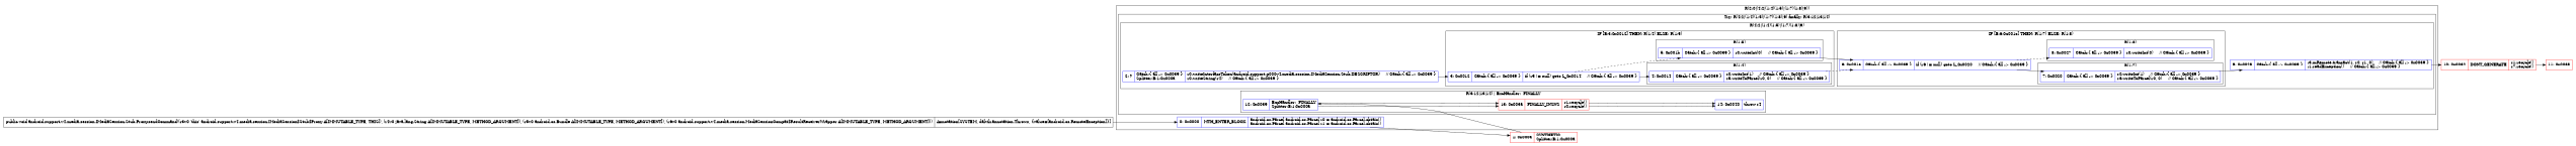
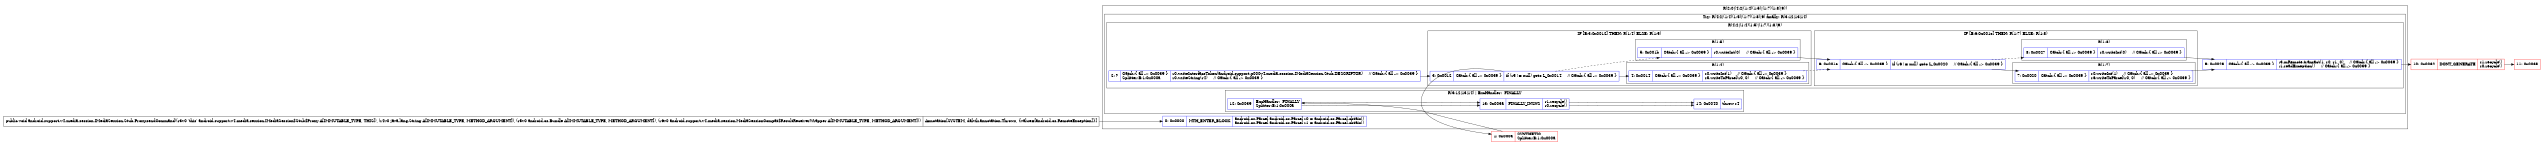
  digraph {
    rankdir=LR
    node [color=blue shape=record]
    n1 [label="{4\:\ 0x0014|Catch:\{ all \-\> 0x0039 \}\l|r0.writeInt(1)     \/\/ Catch:\{ all \-\> 0x0039 \}\lr5.writeToParcel(r0, 0)     \/\/ Catch:\{ all \-\> 0x0039 \}\l}"]
    n2 [label="{5\:\ 0x001b|Catch:\{ all \-\> 0x0039 \}\l|r0.writeInt(0)     \/\/ Catch:\{ all \-\> 0x0039 \}\l}"]
    n3 [label="{3\:\ 0x0012|Catch:\{ all \-\> 0x0039 \}\l|if (r5 != null) goto L_0x0014     \/\/ Catch:\{ all \-\> 0x0039 \}\l}"]
    n4 [label="{7\:\ 0x0020|Catch:\{ all \-\> 0x0039 \}\l|r0.writeInt(1)     \/\/ Catch:\{ all \-\> 0x0039 \}\lr6.writeToParcel(r0, 0)     \/\/ Catch:\{ all \-\> 0x0039 \}\l}"]
    n5 [label="{8\:\ 0x0027|Catch:\{ all \-\> 0x0039 \}\l|r0.writeInt(0)     \/\/ Catch:\{ all \-\> 0x0039 \}\l}"]
    n6 [label="{6\:\ 0x001e|Catch:\{ all \-\> 0x0039 \}\l|if (r6 != null) goto L_0x0020     \/\/ Catch:\{ all \-\> 0x0039 \}\l}"]
    n7 [label="{2\:\ ?|Catch:\{ all \-\> 0x0039 \}\lSplitter:B:1:0x000a\l|r0.writeInterfaceToken(android.support.p000v4.media.session.IMediaSession.Stub.DESCRIPTOR)     \/\/ Catch:\{ all \-\> 0x0039 \}\lr0.writeString(r4)     \/\/ Catch:\{ all \-\> 0x0039 \}\l}"]
    n8 [label="{9\:\ 0x002a|Catch:\{ all \-\> 0x0039 \}\l|r3.mRemote.transact(1, r0, r1, 0)     \/\/ Catch:\{ all \-\> 0x0039 \}\lr1.readException()     \/\/ Catch:\{ all \-\> 0x0039 \}\l}"]
    n9 [label="{12\:\ 0x0039|ExcHandler:  FINALLY\lSplitter:B:1:0x000a\l}"]
-   n10 [color=red label="{13\:\ 0x003a|FINALLY_INSNS\l|r1.recycle()\lr0.recycle()\l}"]
+   n10 [label="{13\:\ 0x003a|FINALLY_INSNS\l|r1.recycle()\lr0.recycle()\l}"]
    n11 [label="{14\:\ 0x0040|throw r4\l}"]
    n12 [label="{0\:\ 0x0000|MTH_ENTER_BLOCK\l|android.os.Parcel android.os.Parcel r0 = android.os.Parcel.obtain()\landroid.os.Parcel android.os.Parcel r1 = android.os.Parcel.obtain()\l}"]
-   n13 [color=red label="{10\:\ 0x0032|DONT_GENERATE\l|r1.recycle()\lr7.recycle()\l}"]
+   n13 [color=red label="{10\:\ 0x0032|DONT_GENERATE\l|r1.recycle()\lr0.recycle()\l}"]
    n14 [color=red label="{1\:\ 0x000a|SYNTHETIC\lSplitter:B:1:0x000a\l}"]
    n15 [color=red label="{11\:\ 0x0038}"]
    n16 [label="{public void android.support.v4.media.session.IMediaSession.Stub.Proxy.sendCommand((r3v0 'this' android.support.v4.media.session.IMediaSession$Stub$Proxy A[IMMUTABLE_TYPE, THIS]), (r4v0 java.lang.String A[IMMUTABLE_TYPE, METHOD_ARGUMENT]), (r5v0 android.os.Bundle A[IMMUTABLE_TYPE, METHOD_ARGUMENT]), (r6v0 android.support.v4.media.session.MediaSessionCompat$ResultReceiverWrapper A[IMMUTABLE_TYPE, METHOD_ARGUMENT]))  | Annotation[SYSTEM, dalvik.annotation.Throws, \{value=[android.os.RemoteException]\}]\l}" color=""]
    subgraph cluster_1 {
      label="R(2:0|(4:2|(1:4)(1:5)|(1:7)(1:8)|9))"
      n12
      subgraph cluster_2 {
        label="Try: R(4:2|(1:4)(1:5)|(1:7)(1:8)|9) finally: R(3:12|13|14)"
        subgraph cluster_3 {
          label="R(4:2|(1:4)(1:5)|(1:7)(1:8)|9)"
          n7
          n8
          subgraph cluster_4 {
            label="IF [B:3:0x0012] THEN: R(1:4) ELSE: R(1:5)"
            n3
            subgraph cluster_5 {
              label="R(1:4)"
              n1
            }
            subgraph cluster_6 {
              label="R(1:5)"
              n2
            }
          }
          subgraph cluster_7 {
            label="IF [B:6:0x001e] THEN: R(1:7) ELSE: R(1:8)"
            n6
            subgraph cluster_8 {
              label="R(1:7)"
              n4
            }
            subgraph cluster_9 {
              label="R(1:8)"
              n5
            }
          }
        }
        subgraph cluster_10 {
          label="R(3:12|13|14) | ExcHandler:  FINALLY\l"
          n9
          n10
          n11
        }
      }
    }
    subgraph cluster_11 {
      label="R(3:12|13|14) | ExcHandler:  FINALLY\l"
    }
    n1 -> n6 [style=dashed]
    n2 -> n6
    n3 -> n1
    n3 -> n2 [style=dashed]
    n4 -> n8
+   n5 -> n8
    n6 -> n4
    n6 -> n5 [style=dashed]
    n7 -> n3
    n8 -> n13
    n9 -> n10
    n9 -> n10
    n10 -> n11
    n10 -> n11
-   n12 -> n14
+   n3 -> n14
    n13 -> n15
    n14 -> n9
    n16 -> n12
  }
